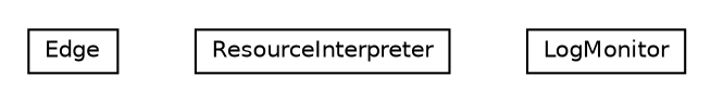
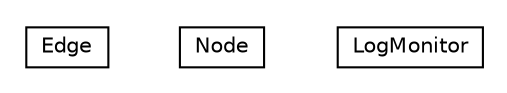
  digraph {
    nodesep=0.25
    ranksep=0.5
    node [fontcolor=black fontname=Helvetica fontsize=10.0 shape=plaintext]
    n1 [label=<<table title="org.universAAL.tools.logmonitor.rdfvis.Edge" border="0" cellborder="1" cellspacing="0" cellpadding="2" port="p" href="./Edge.html"> 		<tr><td><table border="0" cellspacing="0" cellpadding="1"> <tr><td align="center" balign="center"> Edge </td></tr> 		</table></td></tr> 		</table>>]
-   n3 [label=<<table title="org.universAAL.tools.logmonitor.rdfvis.ResourceInterpreter" border="0" cellborder="1" cellspacing="0" cellpadding="2" port="p" href="./ResourceInterpreter.html"> 		<tr><td><table border="0" cellspacing="0" cellpadding="1"> <tr><td align="center" balign="center"> ResourceInterpreter </td></tr> 		</table></td></tr> 		</table>>]
+   n2 [label=<<table title="org.universAAL.tools.logmonitor.rdfvis.Node" border="0" cellborder="1" cellspacing="0" cellpadding="2" port="p" href="./Node.html"> 		<tr><td><table border="0" cellspacing="0" cellpadding="1"> <tr><td align="center" balign="center"> Node </td></tr> 		</table></td></tr> 		</table>>]
    n4 [label=<<table title="org.universAAL.tools.logmonitor.rdfvis.LogMonitor" border="0" cellborder="1" cellspacing="0" cellpadding="2" port="p" href="./LogMonitor.html"> 		<tr><td><table border="0" cellspacing="0" cellpadding="1"> <tr><td align="center" balign="center"> LogMonitor </td></tr> 		</table></td></tr> 		</table>>]
  }
